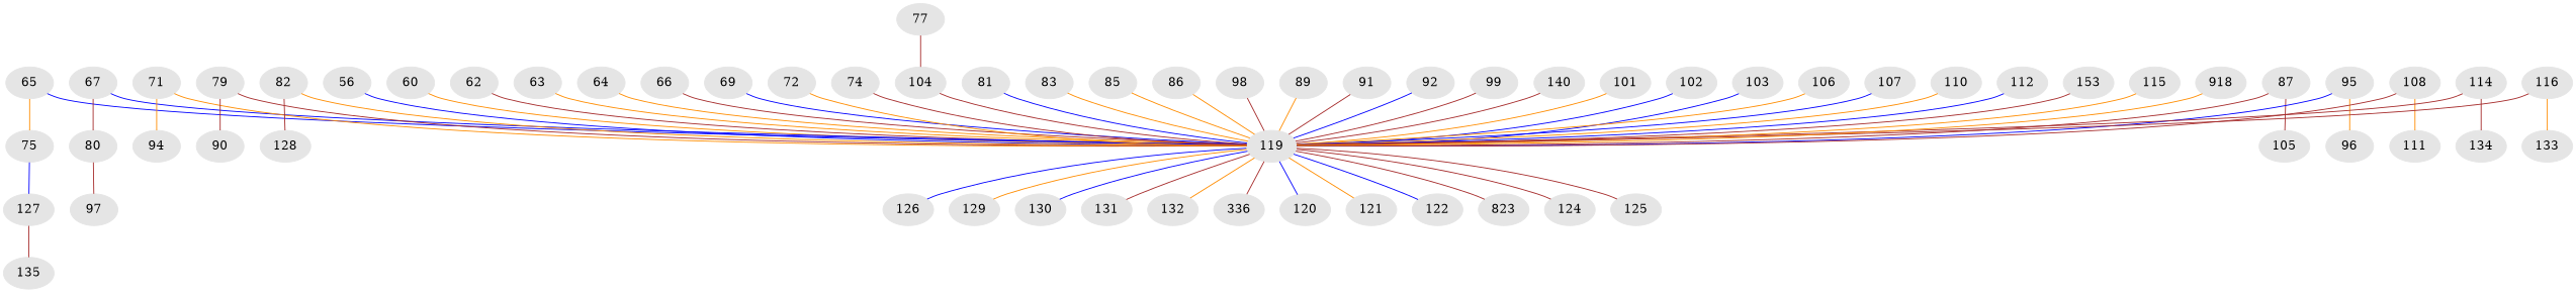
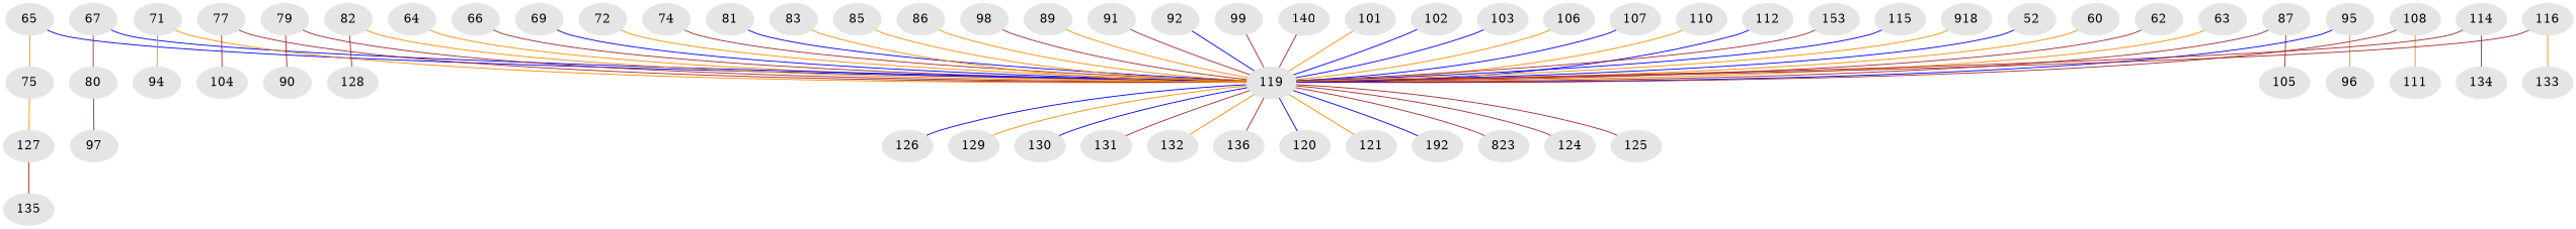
  graph {
    node [color=gray90 style=filled]
    edge [color=brown]
    119 [super="+98+84+93+78+109+44+46+47+50+54"]
    120
    121
-   122
+   122 [label=192]
    n5 [label=823]
    124
    125
    126
    129
    130
    131
    132
-   136 [label=336]
-   56
+   136
+   56 [label=52]
    60 [super="+53"]
    62
    63
    64
    65 [super="+57"]
    75
    127
    66
    67
    80
    97
    69
    71
    94
    72
    74
    135
    77
    104
    79
    90
    81 [super="+40"]
    82
    128
    83
    85
    86
    87
    105
    n44 [label=98 super="+59"]
    89
    91
    92
    95
    96
    99
    n51 [label=140]
    101
    102
    103
    106
    107
    108
    111
    110
    112
    n61 [label=153]
    114
    134
    115
    116
    133
    n67 [label=918]
    119 -- 120 [color=blue]
    119 -- 121 [color=darkorange]
    119 -- 122 [color=blue]
    119 -- n5
    119 -- 124
    119 -- 125
    119 -- 126 [color=blue]
    119 -- 129 [color=darkorange]
    119 -- 130 [color=blue]
    119 -- 131
    119 -- 132 [color=darkorange]
    119 -- 136
    56 -- 119 [color=blue]
    60 -- 119 [color=darkorange]
    62 -- 119
    63 -- 119 [color=darkorange]
    64 -- 119 [color=darkorange]
    65 -- 119 [color=blue]
    65 -- 75 [color=darkorange]
-   75 -- 127 [color=blue]
+   75 -- 127 [color=darkorange]
    127 -- 135
    66 -- 119
    67 -- 119 [color=blue]
    67 -- 80
    80 -- 97
    69 -- 119 [color=blue]
    71 -- 119 [color=darkorange]
    71 -- 94 [color=darkorange]
    72 -- 119 [color=darkorange]
    74 -- 119
-   104 -- 119
+   77 -- 119
    77 -- 104
    79 -- 119
    79 -- 90
    81 -- 119 [color=blue]
    82 -- 119 [color=darkorange]
    82 -- 128
    83 -- 119 [color=darkorange]
    85 -- 119 [color=darkorange]
    86 -- 119 [color=darkorange]
    87 -- 119
    87 -- 105
    n44 -- 119
    89 -- 119 [color=darkorange]
    91 -- 119
    92 -- 119 [color=blue]
    95 -- 119 [color=blue]
    95 -- 96 [color=darkorange]
    99 -- 119
    n51 -- 119
    101 -- 119 [color=darkorange]
    102 -- 119 [color=blue]
    103 -- 119 [color=blue]
    106 -- 119 [color=darkorange]
    107 -- 119 [color=blue]
    108 -- 119
    108 -- 111 [color=darkorange]
    110 -- 119 [color=darkorange]
    112 -- 119 [color=blue]
    n61 -- 119
    114 -- 119
    114 -- 134
-   115 -- 119 [color=darkorange]
+   115 -- 119 [color=blue]
    116 -- 119
    116 -- 133 [color=darkorange]
    n67 -- 119 [color=darkorange]
  }
